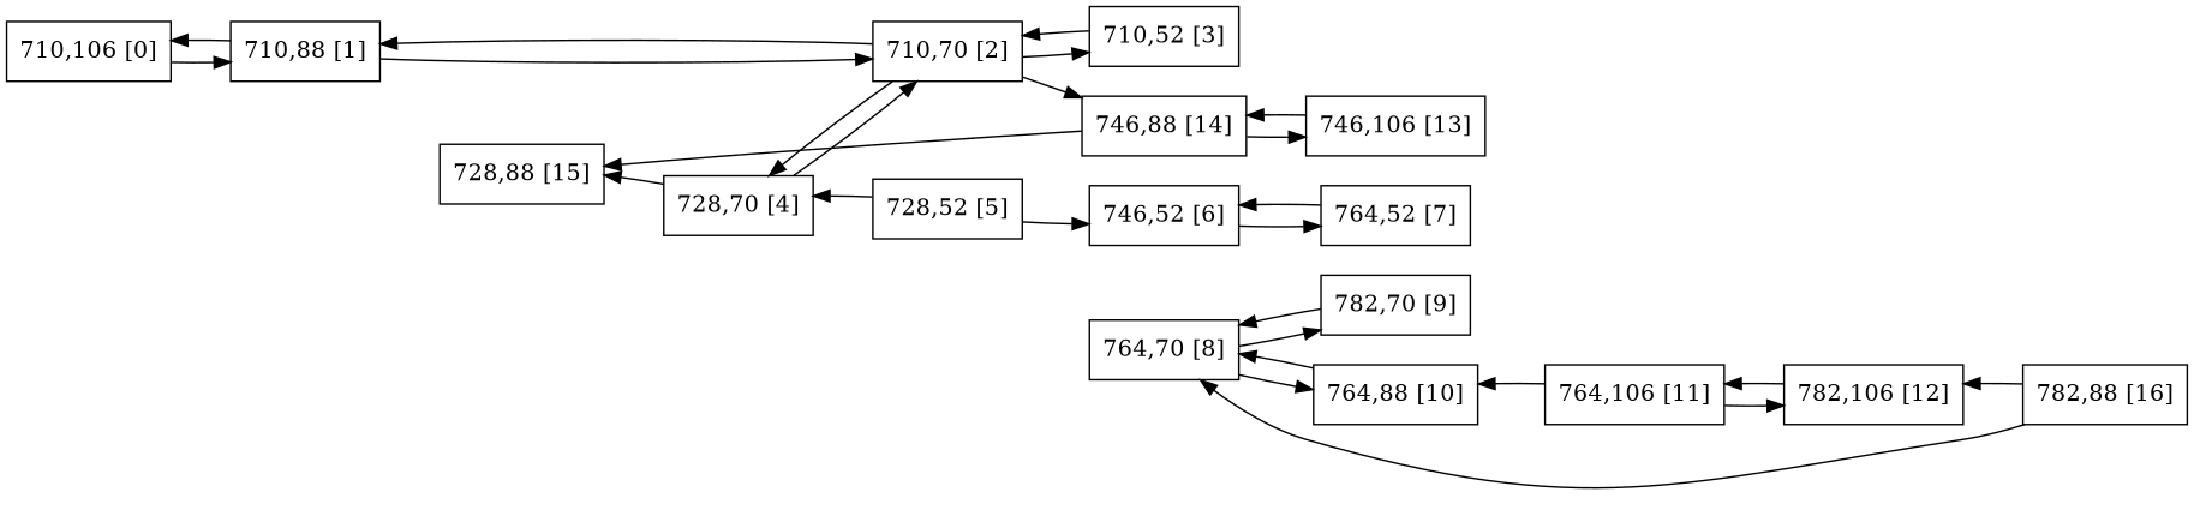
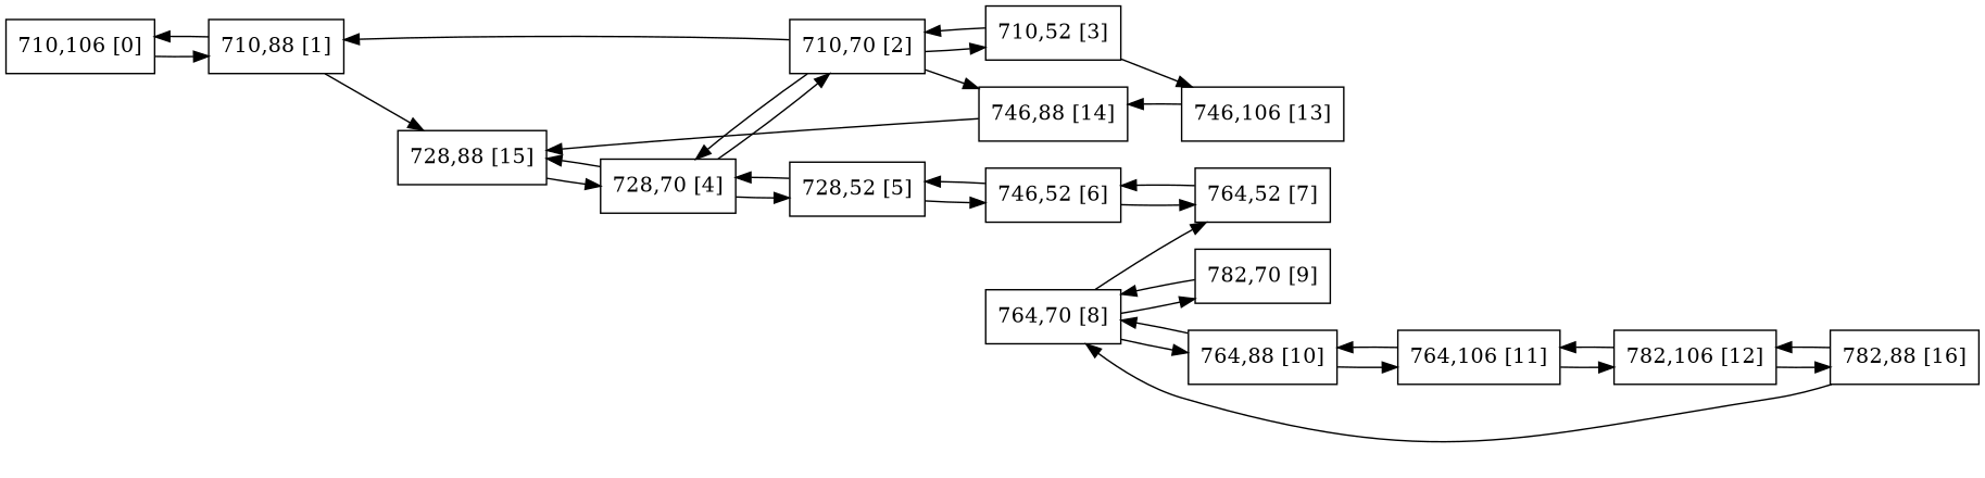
  digraph {
    bgcolor=white
    rankdir=LR
    node [color=black shape=polygon sides=4]
    n1 [label="710,106 [0]"]
    n2 [label="710,88 [1]"]
    n3 [label="710,70 [2]"]
    n4 [label="710,52 [3]"]
    n5 [label="728,70 [4]"]
    n6 [label="746,88 [14]"]
    n7 [label="728,52 [5]"]
    n8 [label="728,88 [15]"]
    n9 [label="746,52 [6]"]
    n10 [label="764,52 [7]"]
    n11 [label="764,70 [8]"]
    n12 [label="782,70 [9]"]
    n13 [label="764,88 [10]"]
    n14 [label="764,106 [11]"]
    n15 [label="782,106 [12]"]
    n16 [label="782,88 [16]"]
    n17 [label="746,106 [13]"]
    n1 -> n2
    n2 -> n1
-   n2 -> n3
+   n2 -> n8
    n3 -> n2
    n3 -> n4
    n3 -> n5
    n3 -> n6
    n4 -> n3
    n5 -> n3
+   n5 -> n7
    n5 -> n8
    n6 -> n8
-   n6 -> n17
+   n4 -> n17
    n7 -> n5
    n7 -> n9
+   n8 -> n5
+   n9 -> n7
    n9 -> n10
    n10 -> n9
+   n11 -> n10
    n11 -> n12
    n11 -> n13
    n12 -> n11
    n13 -> n11
+   n13 -> n14
    n14 -> n13
    n14 -> n15
    n15 -> n14
+   n15 -> n16
    n16 -> n11
    n16 -> n15
    n17 -> n6
  }
